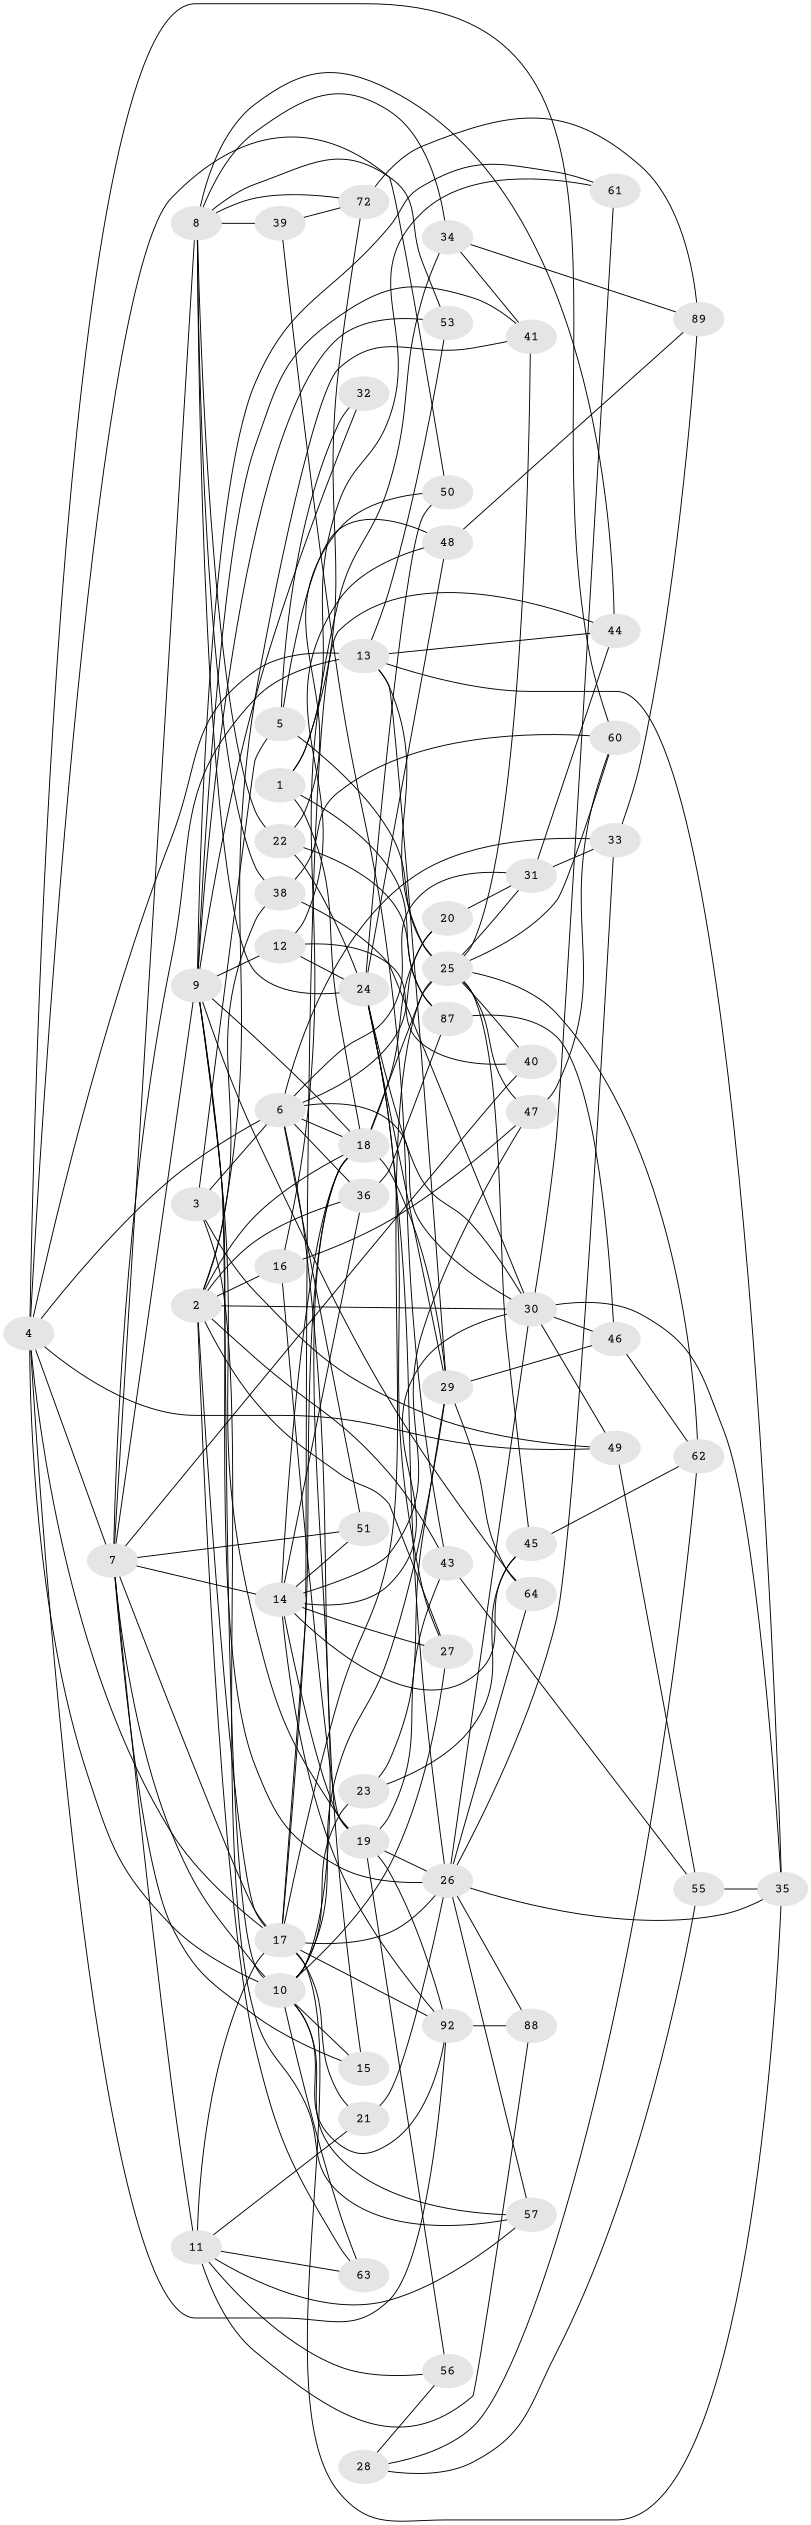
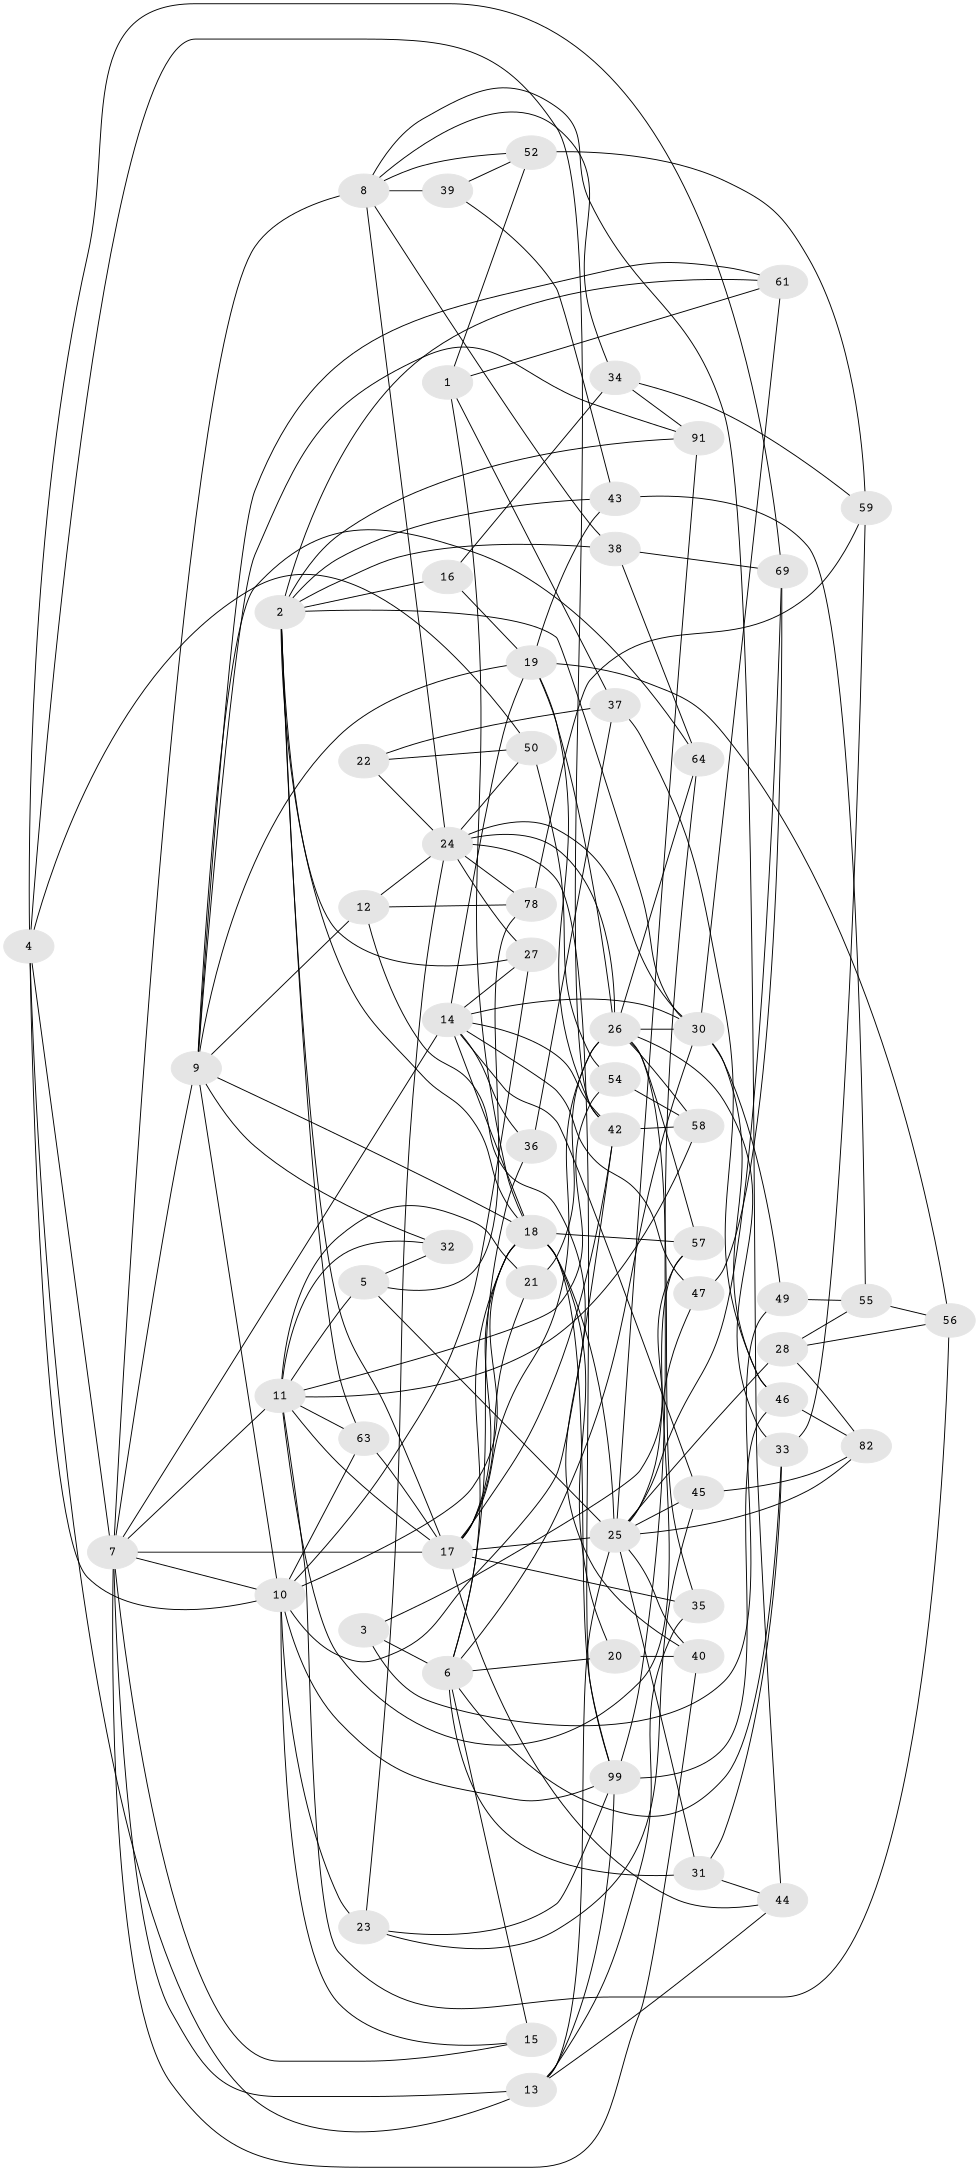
  graph {
    fontname="Courier Prime"
    rankdir=LR
    node [color=gray90 fontname="Courier Prime" style=filled]
    edge [fontname="Courier Prime" weight=1.0]
    1
    18
-   37 [label=87]
-   52 [label=72]
+   37
+   52
    61
    25
    20
-   29
+   29 [label=99]
    46
-   59 [label=89]
+   59
    2
    16
    17
    27
    30
    38
-   41
+   41 [label=91]
    43
    63
    34
    19
    47
-   42 [label=92]
+   42
    44
    26
    21
    35
    49
-   60
+   60 [label=69]
    64
    55
    3
    5
    6
    57
    32
-   48
+   48 [label=78]
    15
    31
    33
    36
-   51
    4
    7
    10
    13
    50
    8
    9
    11
    14
    40
    23
-   53
-   58 [label=88]
+   58
+   54
    45
    28
-   62
+   62 [label=82]
    22
    24
    39
    12
    56
    1 -- 18
    1 -- 37
    1 -- 52
    1 -- 61
    18 -- 25
    18 -- 20
    18 -- 29
    37 -- 46
    52 -- 59
    25 -- 41
    25 -- 47
    25 -- 60
    25 -- 31
    25 -- 40
    25 -- 45
+   25 -- 28
    25 -- 62
-   20 -- 31
+   20 -- 40
    29 -- 46
    29 -- 64
    46 -- 62
    2 -- 18 [weight=2.0]
-   2 -- 36
+   2 -- 61
    2 -- 16
    2 -- 17
    2 -- 27
    2 -- 30
    2 -- 38
    2 -- 41
    2 -- 43
    2 -- 63 [weight=2.0]
    16 -- 34
    16 -- 19
-   16 -- 47
    17 -- 18
    17 -- 25
    17 -- 42
    17 -- 44
    17 -- 26
    17 -- 21 [weight=2.0]
    17 -- 35
    30 -- 61
    30 -- 46
-   30 -- 35
    30 -- 49
    38 -- 60
-   38 -- 30
+   38 -- 64
    43 -- 55
    34 -- 59
    34 -- 41
    19 -- 43
    19 -- 42
    19 -- 26
    19 -- 56
    47 -- 60
    42 -- 58
    26 -- 30 [weight=2.0]
    26 -- 35
    26 -- 64
    26 -- 57
    26 -- 33
    26 -- 58
    21 -- 26
    49 -- 55
-   55 -- 35
+   55 -- 56
    3 -- 49
-   3 -- 5
+   11 -- 5
    3 -- 6
    3 -- 57
    5 -- 25
    5 -- 32
    5 -- 48
    6 -- 18
    6 -- 20 [weight=2.0]
    6 -- 30
    6 -- 15
    6 -- 31
    6 -- 33
    6 -- 36
-   6 -- 51
    48 -- 59
    31 -- 44
    31 -- 33
    33 -- 59
    36 -- 37
-   4 -- 17
+   63 -- 17
    4 -- 42
-   4 -- 49
    4 -- 60
-   4 -- 6 [weight=2.0]
    4 -- 7
    4 -- 10
    4 -- 13
    4 -- 50
    7 -- 17
    7 -- 15 [weight=2.0]
-   7 -- 51
    7 -- 10
    7 -- 13
    7 -- 8
    7 -- 9
    7 -- 11
    7 -- 14
    7 -- 40
    10 -- 18 [weight=2.0]
    10 -- 29
    10 -- 27
    10 -- 63
    10 -- 42
-   10 -- 57
+   18 -- 57
    10 -- 15
    10 -- 23
    13 -- 25
    13 -- 29 [weight=2.0]
    13 -- 44
    13 -- 35
-   13 -- 53
+   50 -- 54
    8 -- 52
    8 -- 38
    8 -- 34
    8 -- 44
-   8 -- 53
-   8 -- 22
    8 -- 24
    8 -- 39 [weight=2.0]
    9 -- 18
    9 -- 61
    9 -- 41
    9 -- 19
-   9 -- 26
    9 -- 64
    9 -- 32 [weight=2.0]
    9 -- 10
-   9 -- 53
    9 -- 12
    11 -- 17
    11 -- 63
    11 -- 21
    11 -- 57
+   11 -- 32
    11 -- 58
+   11 -- 54 [weight=2.0]
    11 -- 56
    14 -- 18
    14 -- 27
    14 -- 30
    14 -- 19 [weight=2.0]
    14 -- 47
    14 -- 42
    14 -- 36 [weight=2.0]
-   14 -- 51
    14 -- 45
    23 -- 29
    23 -- 45
+   23 -- 24
+   54 -- 58
    45 -- 62
    28 -- 55
    28 -- 62
    28 -- 56
    22 -- 37
    22 -- 50
    22 -- 24
    24 -- 29
    24 -- 27
    24 -- 30
    24 -- 26
    24 -- 48
    24 -- 50
    39 -- 52
    39 -- 43
    12 -- 48
    12 -- 40
    12 -- 24
  }
